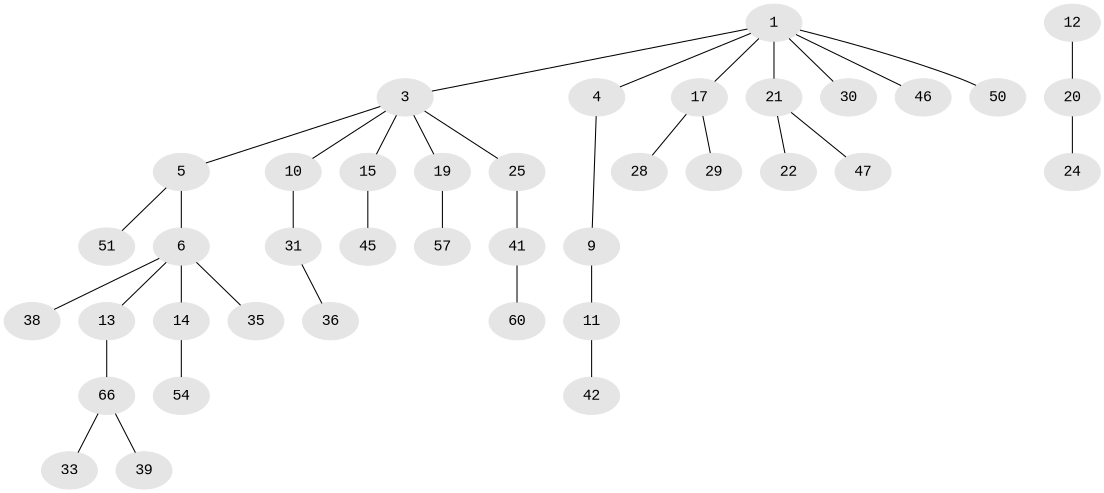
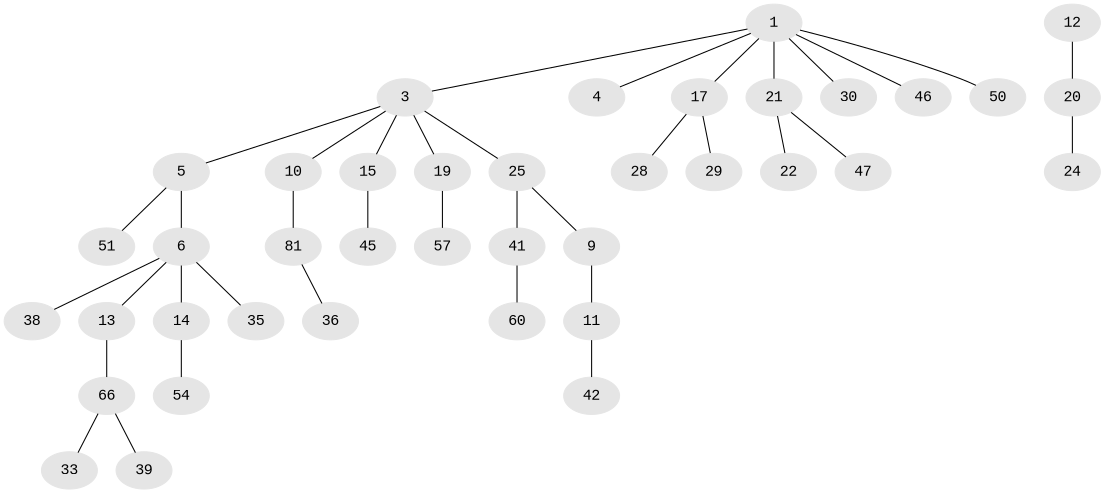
  graph {
    fontname="Liberation Mono"
    node [color=gray90 fontname="Liberation Mono" style=filled]
    edge [fontname="Liberation Mono"]
    1 [super="+2"]
    3 [super="+8"]
    4 [super="+7"]
    17 [super="+26"]
    21 [super="+61"]
    30
    46
    50
    5 [super="+32"]
    10
    15
    19 [super="+27"]
    25 [super="+59"]
    9 [super="+40"]
    12 [super="+18"]
    20 [super="+55"]
    28
    29 [super="+49"]
    22
    47 [super="+52"]
    6 [super="+58"]
    51
-   31 [super="+34"]
+   31 [super="+34" label=81]
    45 [super="+56"]
    57
    41
    11
    13 [super="+62"]
    14 [super="+23"]
    35 [super="+53"]
    38 [super="+43"]
    n32 [label=66 super="+48"]
    54
    42 [super="+44"]
    36
    24 [super="+37"]
    33
    39
    60
    1 -- 3
    1 -- 4
    1 -- 17
    1 -- 21
    1 -- 30
    1 -- 46
    1 -- 50
    3 -- 5
    3 -- 10
    3 -- 15
    3 -- 19
    3 -- 25
-   4 -- 9
+   25 -- 9
    17 -- 28
    17 -- 29
    21 -- 22
    21 -- 47
    5 -- 6
    5 -- 51
    10 -- 31
    15 -- 45
    19 -- 57
    25 -- 41
    9 -- 11
    12 -- 20
    20 -- 24
    6 -- 13
    6 -- 14
    6 -- 35
    6 -- 38
    31 -- 36
    41 -- 60
    11 -- 42
    13 -- n32
    14 -- 54
    n32 -- 33
    n32 -- 39
  }
